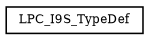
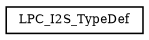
  digraph {
    rankdir=TB
    fontname="DejaVu Serif"
-   n1 [color=black fillcolor=white fontname="DejaVu Serif" fontsize=8 height=0.2 label=LPC_I9S_TypeDef shape=record style=filled width=0.4]
+   n1 [color=black fillcolor=white fontname="DejaVu Serif" fontsize=8 height=0.2 label=LPC_I2S_TypeDef shape=record style=filled width=0.4]
  }
